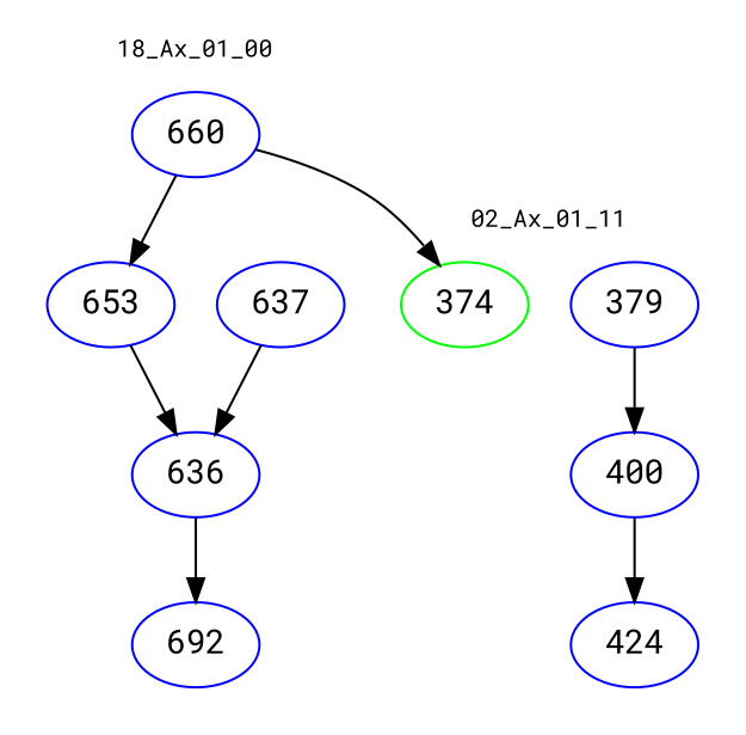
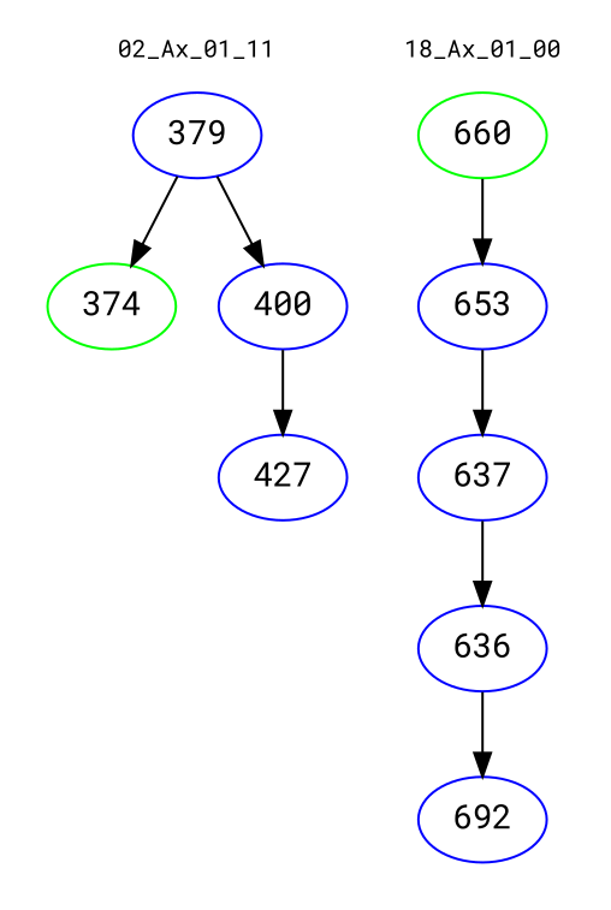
  digraph {
    fontname="Roboto Mono"
    node [color=blue fontname="Roboto Mono"]
    edge [color=black fontname="Roboto Mono"]
    n1 [label=379]
    n2 [color=green label=374]
    n3 [label=400]
-   n4 [label=424]
+   n4 [label=427]
    n5 [label=653]
    n6 [label=637]
-   n7 [label=660]
+   n7 [color=green label=660]
    n8 [label=636]
    n9 [label=692]
    subgraph cluster_1 {
      color=white
      fontsize=10
      label="02_Ax_01_11"
      n1
      n2
      n3
      n4
    }
    subgraph cluster_2 {
      color=white
      fontsize=10
      label="18_Ax_01_00"
      n5
      n6
      n7
      n8
      n9
    }
-   n7 -> n2
+   n1 -> n2
    n1 -> n3
    n3 -> n4
-   n5 -> n8
+   n5 -> n6
    n6 -> n8
    n7 -> n5
    n8 -> n9
  }
